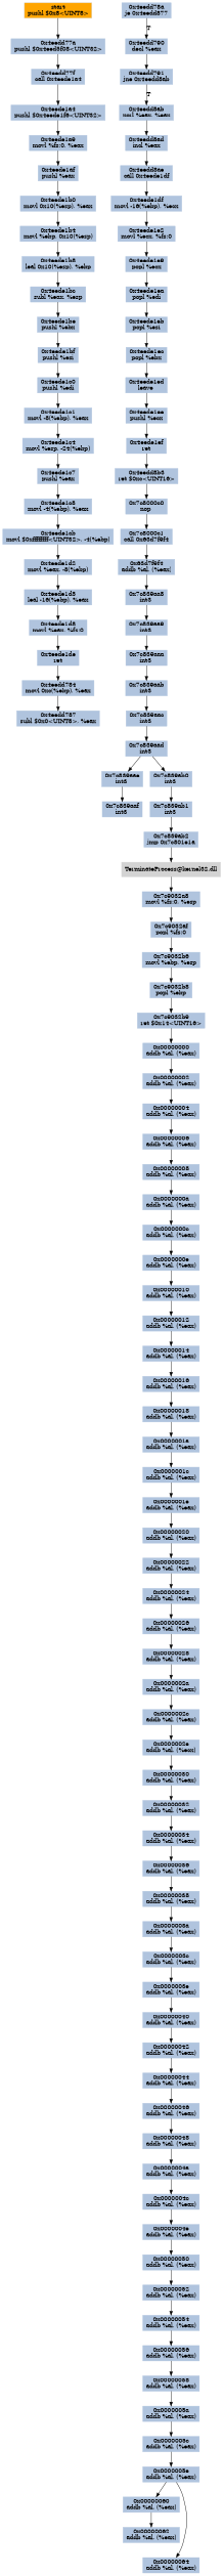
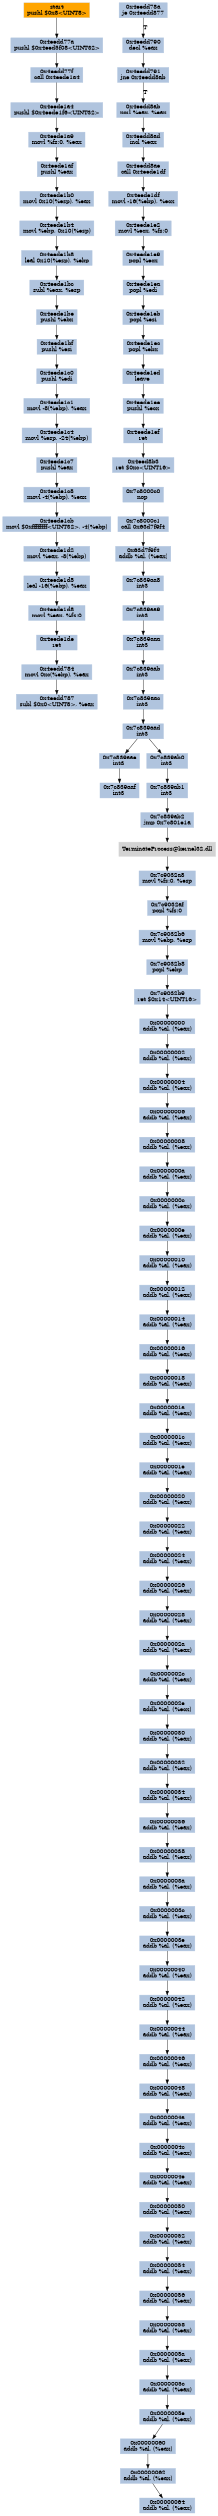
  digraph {
    node [color=lightsteelblue fillcolor=lightsteelblue shape=rectangle style=filled]
    edge [color="#000000"]
    n1 [color=lightgrey fillcolor=orange label="start\npushl $0x8<UINT8>"]
    n2 [label="0x4eedd77a\npushl $0x4eed5f08<UINT32>"]
    n3 [label="0x4eedd77f\ncall 0x4eede1a4"]
    n4 [label="0x4eede1a4\npushl $0x4eede1f6<UINT32>"]
    n5 [label="0x4eede1a9\nmovl %fs:0, %eax"]
    n6 [label="0x4eede1af\npushl %eax"]
    n7 [label="0x4eede1b0\nmovl 0x10(%esp), %eax"]
    n8 [label="0x4eede1b4\nmovl %ebp, 0x10(%esp)"]
    n9 [label="0x4eede1b8\nleal 0x10(%esp), %ebp"]
    n10 [label="0x4eede1bc\nsubl %eax, %esp"]
    n11 [label="0x4eede1be\npushl %ebx"]
    n12 [label="0x4eede1bf\npushl %esi"]
    n13 [label="0x4eede1c0\npushl %edi"]
    n14 [label="0x4eede1c1\nmovl -8(%ebp), %eax"]
    n15 [label="0x4eede1c4\nmovl %esp, -24(%ebp)"]
    n16 [label="0x4eede1c7\npushl %eax"]
    n17 [label="0x4eede1c8\nmovl -4(%ebp), %eax"]
    n18 [label="0x4eede1cb\nmovl $0xffffffff<UINT32>, -4(%ebp)"]
    n19 [label="0x4eede1d2\nmovl %eax, -8(%ebp)"]
    n20 [label="0x4eede1d5\nleal -16(%ebp), %eax"]
    n21 [label="0x4eede1d8\nmovl %eax, %fs:0"]
    n22 [label="0x4eede1de\nret"]
    n23 [label="0x4eedd784\nmovl 0xc(%ebp), %eax"]
    n24 [label="0x4eedd787\nsubl $0x0<UINT8>, %eax"]
    n25 [label="0x4eedd78a\nje 0x4eedd877"]
    n26 [label="0x4eedd790\ndecl %eax"]
    n27 [label="0x4eedd791\njne 0x4eedd8ab"]
    n28 [label="0x4eedd8ab\nxorl %eax, %eax"]
    n29 [label="0x4eedd8ad\nincl %eax"]
    n30 [label="0x4eedd8ae\ncall 0x4eede1df"]
    n31 [label="0x4eede1df\nmovl -16(%ebp), %ecx"]
    n32 [label="0x4eede1e2\nmovl %ecx, %fs:0"]
    n33 [label="0x4eede1e9\npopl %ecx"]
    n34 [label="0x4eede1ea\npopl %edi"]
    n35 [label="0x4eede1eb\npopl %esi"]
    n36 [label="0x4eede1ec\npopl %ebx"]
    n37 [label="0x4eede1ed\nleave "]
    n38 [label="0x4eede1ee\npushl %ecx"]
    n39 [label="0x4eede1ef\nret"]
-   n40 [label="0x4eedd8b3\nret $0xc<UINT16>"]
+   n40 [label="0x4eed8b3\nret $0xc<UINT16>"]
    n41 [label="0x7c8000c0\nnop "]
    n42 [label="0x7c8000c1\ncall 0x63d7f9f4"]
    n43 [label="0x63d7f9f4\naddb %al, (%eax)"]
    n44 [label="0x7c839aa8\nint3 "]
    n45 [label="0x7c839aa9\nint3 "]
    n46 [label="0x7c839aaa\nint3 "]
    n47 [label="0x7c839aab\nint3 "]
    n48 [label="0x7c839aac\nint3 "]
    n49 [label="0x7c839aad\nint3 "]
    n50 [label="0x7c839aae\nint3 "]
    n51 [label="0x7c839ab0\nint3 "]
    n52 [label="0x7c839aaf\nint3 "]
    n53 [label="0x7c839ab1\nint3 "]
    n54 [label="0x7c839ab2\njmp 0x7c801e1a"]
    n55 [color=lightgrey fillcolor=lightgrey label="TerminateProcess@kernel32.dll"]
    n56 [label="0x7c9032a8\nmovl %fs:0, %esp"]
    n57 [label="0x7c9032af\npopl %fs:0"]
    n58 [label="0x7c9032b6\nmovl %ebp, %esp"]
    n59 [label="0x7c9032b8\npopl %ebp"]
    n60 [label="0x7c9032b9\nret $0x14<UINT16>"]
    n61 [label="0x00000000\naddb %al, (%eax)"]
    n62 [label="0x00000002\naddb %al, (%eax)"]
    n63 [label="0x00000004\naddb %al, (%eax)"]
    n64 [label="0x00000006\naddb %al, (%eax)"]
    n65 [label="0x00000008\naddb %al, (%eax)"]
    n66 [label="0x0000000a\naddb %al, (%eax)"]
    n67 [label="0x0000000c\naddb %al, (%eax)"]
    n68 [label="0x0000000e\naddb %al, (%eax)"]
    n69 [label="0x00000010\naddb %al, (%eax)"]
    n70 [label="0x00000012\naddb %al, (%eax)"]
    n71 [label="0x00000014\naddb %al, (%eax)"]
    n72 [label="0x00000016\naddb %al, (%eax)"]
    n73 [label="0x00000018\naddb %al, (%eax)"]
    n74 [label="0x0000001a\naddb %al, (%eax)"]
    n75 [label="0x0000001c\naddb %al, (%eax)"]
    n76 [label="0x0000001e\naddb %al, (%eax)"]
    n77 [label="0x00000020\naddb %al, (%eax)"]
    n78 [label="0x00000022\naddb %al, (%eax)"]
    n79 [label="0x00000024\naddb %al, (%eax)"]
    n80 [label="0x00000026\naddb %al, (%eax)"]
    n81 [label="0x00000028\naddb %al, (%eax)"]
    n82 [label="0x0000002a\naddb %al, (%eax)"]
    n83 [label="0x0000002c\naddb %al, (%eax)"]
    n84 [label="0x0000002e\naddb %al, (%ecx)"]
    n85 [label="0x00000030\naddb %al, (%eax)"]
    n86 [label="0x00000032\naddb %al, (%eax)"]
    n87 [label="0x00000034\naddb %al, (%eax)"]
    n88 [label="0x00000036\naddb %al, (%eax)"]
    n89 [label="0x00000038\naddb %al, (%eax)"]
    n90 [label="0x0000003a\naddb %al, (%eax)"]
    n91 [label="0x0000003c\naddb %al, (%eax)"]
    n92 [label="0x0000003e\naddb %al, (%eax)"]
    n93 [label="0x00000040\naddb %al, (%eax)"]
    n94 [label="0x00000042\naddb %al, (%eax)"]
    n95 [label="0x00000044\naddb %al, (%eax)"]
    n96 [label="0x00000046\naddb %al, (%eax)"]
    n97 [label="0x00000048\naddb %al, (%eax)"]
    n98 [label="0x0000004a\naddb %al, (%eax)"]
    n99 [label="0x0000004c\naddb %al, (%eax)"]
    n100 [label="0x0000004e\naddb %al, (%eax)"]
    n101 [label="0x00000050\naddb %al, (%eax)"]
    n102 [label="0x00000052\naddb %al, (%eax)"]
    n103 [label="0x00000054\naddb %al, (%eax)"]
    n104 [label="0x00000056\naddb %al, (%eax)"]
    n105 [label="0x00000058\naddb %al, (%eax)"]
    n106 [label="0x0000005a\naddb %al, (%eax)"]
    n107 [label="0x0000005c\naddb %al, (%eax)"]
    n108 [label="0x0000005e\naddb %al, (%eax)"]
    n109 [label="0x00000060\naddb %al, (%eax)"]
    n110 [label="0x00000062\naddb %al, (%eax)"]
    n111 [label="0x00000064\naddb %al, (%eax)"]
    n1 -> n2
    n2 -> n3
    n3 -> n4
    n4 -> n5
    n5 -> n6
    n6 -> n7
    n7 -> n8
    n8 -> n9
    n9 -> n10
    n10 -> n11
    n11 -> n12
    n12 -> n13
    n13 -> n14
    n14 -> n15
    n15 -> n16
    n16 -> n17
    n17 -> n18
    n18 -> n19
    n19 -> n20
    n20 -> n21
    n21 -> n22
    n22 -> n23
    n23 -> n24
    n25 -> n26 [label=T]
    n26 -> n27
    n27 -> n28 [label=T]
    n28 -> n29
    n29 -> n30
    n30 -> n31
    n31 -> n32
    n32 -> n33
    n33 -> n34
    n34 -> n35
    n35 -> n36
    n36 -> n37
    n37 -> n38
    n38 -> n39
    n39 -> n40
    n40 -> n41
    n41 -> n42
    n42 -> n43
    n43 -> n44
    n44 -> n45
    n45 -> n46
    n46 -> n47
    n47 -> n48
    n48 -> n49
    n49 -> n50
    n49 -> n51
    n50 -> n52
    n51 -> n53
    n53 -> n54
    n54 -> n55
    n55 -> n56
    n56 -> n57
    n57 -> n58
    n58 -> n59
    n59 -> n60
    n60 -> n61
    n61 -> n62
    n62 -> n63
    n63 -> n64
    n64 -> n65
    n65 -> n66
    n66 -> n67
    n67 -> n68
    n68 -> n69
    n69 -> n70
    n70 -> n71
    n71 -> n72
    n72 -> n73
    n73 -> n74
    n74 -> n75
    n75 -> n76
    n76 -> n77
    n77 -> n78
    n78 -> n79
    n79 -> n80
    n80 -> n81
    n81 -> n82
    n82 -> n83
    n83 -> n84
    n84 -> n85
    n85 -> n86
    n86 -> n87
    n87 -> n88
    n88 -> n89
    n89 -> n90
    n90 -> n91
    n91 -> n92
    n92 -> n93
    n93 -> n94
    n94 -> n95
    n95 -> n96
    n96 -> n97
    n97 -> n98
    n98 -> n99
    n99 -> n100
    n100 -> n101
    n101 -> n102
    n102 -> n103
    n103 -> n104
    n104 -> n105
    n105 -> n106
    n106 -> n107
    n107 -> n108
    n108 -> n109
    n109 -> n110
-   n108 -> n111
+   n110 -> n111
  }
